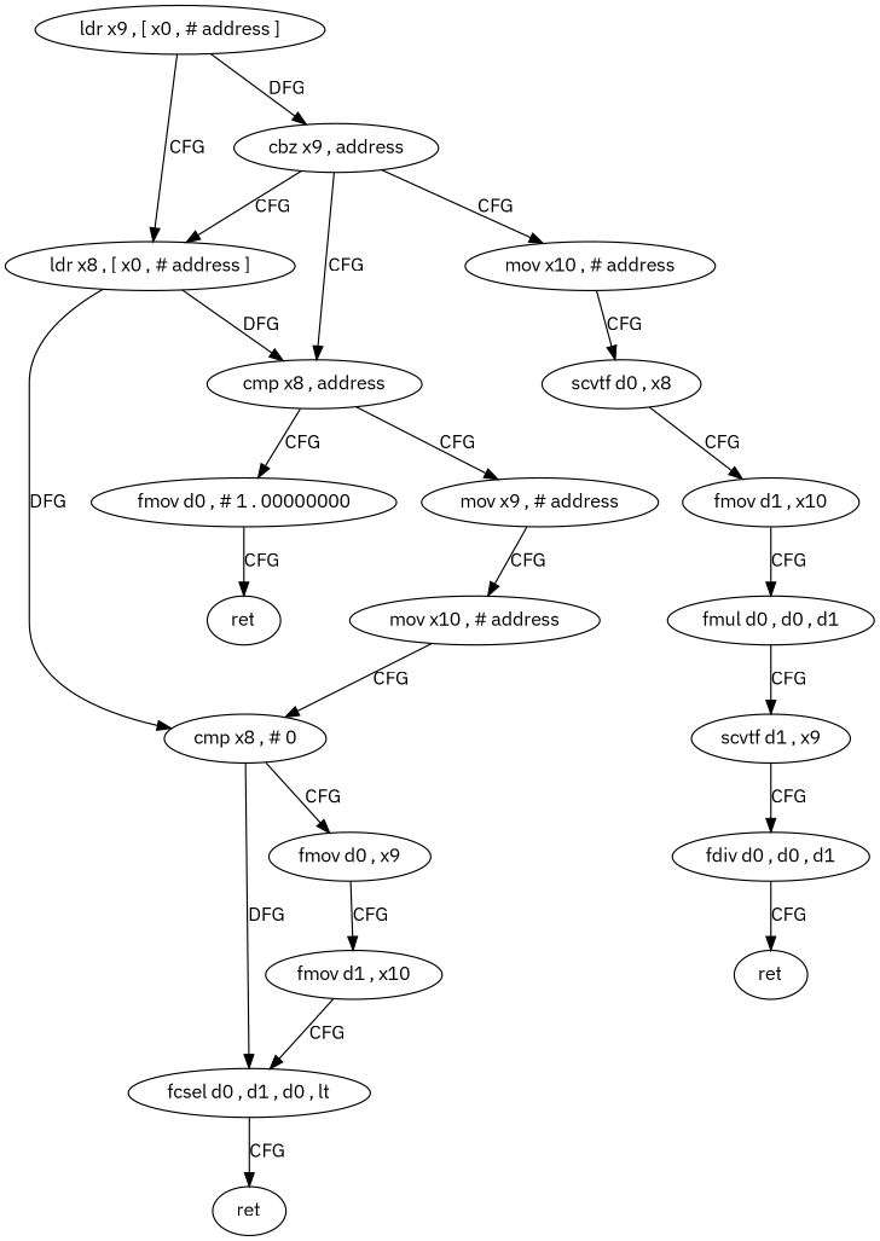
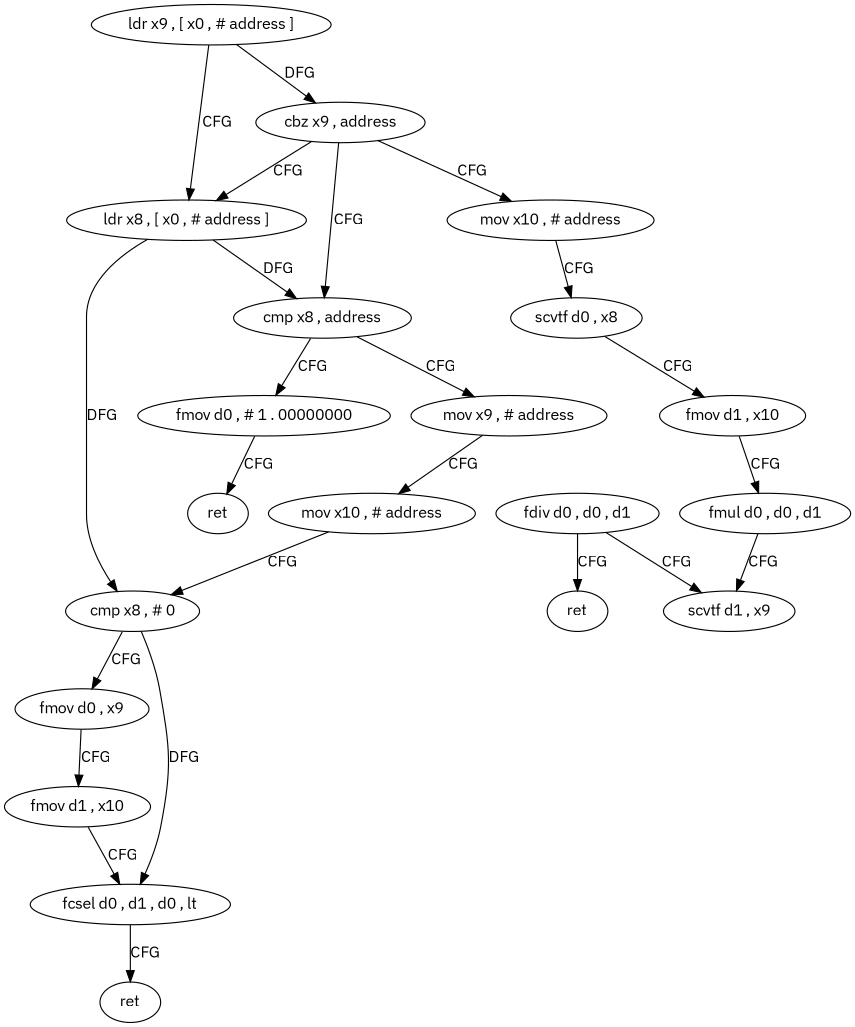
  digraph {
    fontname="IBM Plex Sans"
    node [fontname="IBM Plex Sans"]
    edge [fontname="IBM Plex Sans"]
    n1 [label="ldr x9 , [ x0 , # address ]"]
    n2 [label="ldr x8 , [ x0 , # address ]"]
    n3 [label="cbz x9 , address"]
    n4 [label="cmp x8 , address"]
    n5 [label="cmp x8 , # 0"]
    n6 [label="mov x10 , # address"]
    n7 [label="fmov d0 , # 1 . 00000000"]
    n8 [label="mov x9 , # address"]
    n9 [label="fmov d0 , x9"]
    n10 [label="fcsel d0 , d1 , d0 , lt"]
    n11 [label="scvtf d0 , x8"]
    n12 [label=ret]
    n13 [label="mov x10 , # address"]
    n14 [label="fmov d1 , x10"]
    n15 [label="fmul d0 , d0 , d1"]
    n16 [label="scvtf d1 , x9"]
    n17 [label="fdiv d0 , d0 , d1"]
    n18 [label=ret]
    n19 [label="fmov d1 , x10"]
    n20 [label=ret]
    n1 -> n2 [label=CFG]
    n1 -> n3 [label=DFG]
    n2 -> n4 [label=DFG]
    n2 -> n5 [label=DFG]
    n3 -> n2 [label=CFG]
    n3 -> n4 [label=CFG]
    n3 -> n6 [label=CFG]
    n4 -> n7 [label=CFG]
    n4 -> n8 [label=CFG]
    n5 -> n9 [label=CFG]
    n5 -> n10 [label=DFG]
    n6 -> n11 [label=CFG]
    n7 -> n12 [label=CFG]
    n8 -> n13 [label=CFG]
    n9 -> n19 [label=CFG]
    n10 -> n20 [label=CFG]
    n11 -> n14 [label=CFG]
    n13 -> n5 [label=CFG]
    n14 -> n15 [label=CFG]
    n15 -> n16 [label=CFG]
-   n16 -> n17 [label=CFG]
+   n17 -> n16 [label=CFG]
    n17 -> n18 [label=CFG]
    n19 -> n10 [label=CFG]
  }
